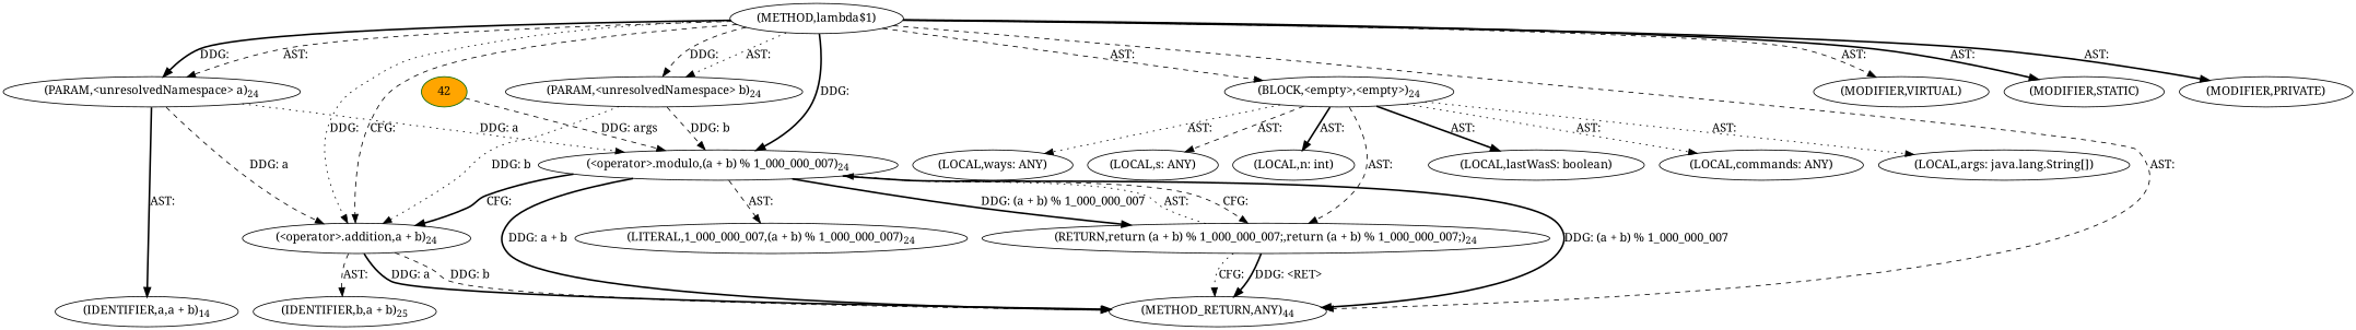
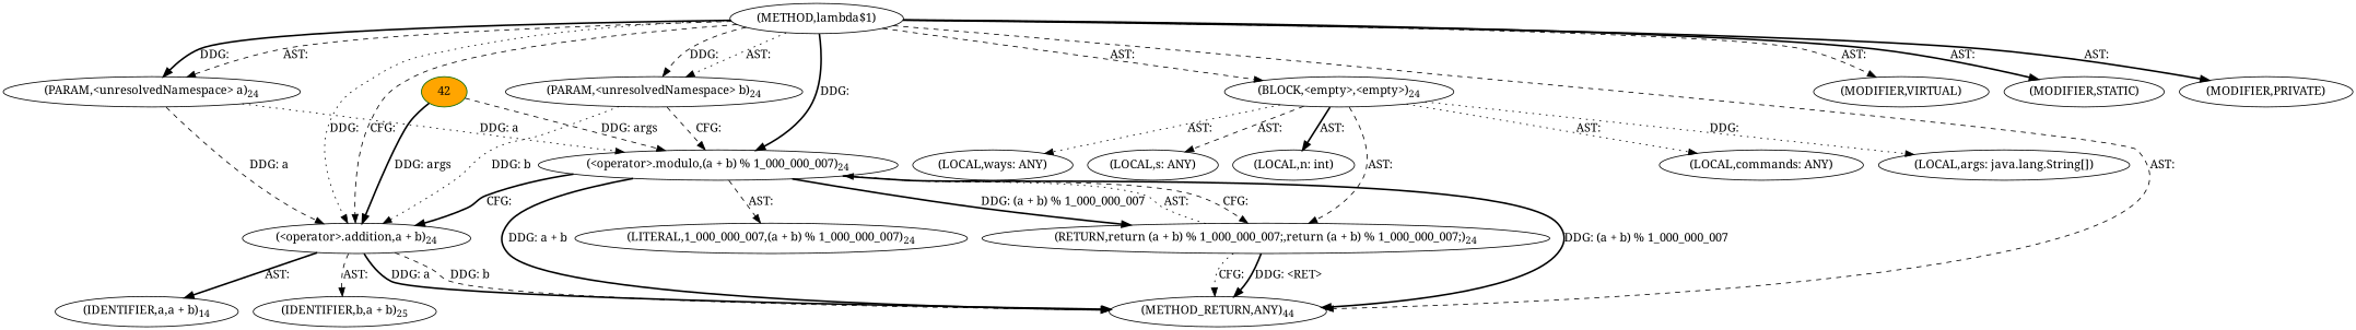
  digraph {
    fontname="Noto Serif"
    node [fontname="Noto Serif"]
    edge [fontname="Noto Serif" style=dashed]
    n1 [label=<(METHOD,lambda$1)>]
    n2 [label=<(PARAM,&lt;unresolvedNamespace&gt; a)<SUB>24</SUB>>]
    n3 [label=<(PARAM,&lt;unresolvedNamespace&gt; b)<SUB>24</SUB>>]
    n4 [label=<(BLOCK,&lt;empty&gt;,&lt;empty&gt;)<SUB>24</SUB>>]
    n5 [label=<(&lt;operator&gt;.modulo,(a + b) % 1_000_000_007)<SUB>24</SUB>>]
    n6 [label=<(&lt;operator&gt;.addition,a + b)<SUB>24</SUB>>]
    n7 [label=<(METHOD_RETURN,ANY)<SUB>44</SUB>>]
    n8 [label=<(MODIFIER,VIRTUAL)>]
    n9 [label=<(MODIFIER,STATIC)>]
    n10 [label=<(MODIFIER,PRIVATE)>]
    n11 [label=<(LOCAL,ways: ANY)>]
    n12 [label=<(LOCAL,s: ANY)>]
    n13 [label=<(LOCAL,n: int)>]
-   n14 [label=<(LOCAL,lastWasS: boolean)>]
    n15 [label=<(LOCAL,commands: ANY)>]
    n16 [label=<(LOCAL,args: java.lang.String[])>]
    n17 [label=<(RETURN,return (a + b) % 1_000_000_007;,return (a + b) % 1_000_000_007;)<SUB>24</SUB>>]
    n18 [label=<(LITERAL,1_000_000_007,(a + b) % 1_000_000_007)<SUB>24</SUB>>]
    n19 [label=<(IDENTIFIER,a,a + b)<SUB>14</SUB>>]
    n20 [label=<(IDENTIFIER,b,a + b)<SUB>25</SUB>>]
    n21 [color=darkgreen fillcolor=orange label=42 style=filled]
    n1 -> n2 [label="AST: "]
    n1 -> n2 [label="DDG: " style=bold]
    n1 -> n3 [label="AST: " style=dotted]
    n1 -> n3 [label="DDG: "]
    n1 -> n4 [label="AST: "]
    n1 -> n5 [label="DDG: " style=bold]
    n1 -> n6 [label="CFG: "]
    n1 -> n6 [label="DDG: " style=dotted]
    n1 -> n7 [label="AST: "]
    n1 -> n8 [label="AST: "]
    n1 -> n9 [label="AST: " style=bold]
    n1 -> n10 [label="AST: " style=bold]
    n2 -> n5 [label="DDG: a" style=dotted]
    n2 -> n6 [label="DDG: a"]
-   n3 -> n5 [label="DDG: b"]
+   n3 -> n5 [label="CFG: "]
    n3 -> n6 [label="DDG: b" style=dotted]
    n4 -> n11 [label="AST: " style=dotted]
    n4 -> n12 [label="AST: "]
    n4 -> n13 [label="AST: " style=bold]
-   n4 -> n14 [label="AST: " style=bold]
    n4 -> n15 [label="AST: " style=dotted]
-   n4 -> n16 [label="AST: " style=dotted]
+   n4 -> n16 [label="DDG: " style=dotted]
    n4 -> n17 [label="AST: "]
    n5 -> n6 [label="CFG: " style=bold]
    n5 -> n7 [label="DDG: a + b" style=bold]
    n5 -> n7 [label="DDG: (a + b) % 1_000_000_007" style=bold]
    n5 -> n17 [label="CFG: "]
    n5 -> n17 [label="DDG: (a + b) % 1_000_000_007" style=bold]
    n5 -> n18 [label="AST: "]
    n6 -> n7 [label="DDG: a" style=bold]
    n6 -> n7 [label="DDG: b"]
-   n2 -> n19 [label="AST: " style=bold]
+   n6 -> n19 [label="AST: " style=bold]
    n6 -> n20 [label="AST: "]
    n17 -> n5 [label="AST: " style=dotted]
    n17 -> n7 [label="CFG: " style=dotted]
    n17 -> n7 [label="DDG: &lt;RET&gt;" style=bold]
    n21 -> n5 [label="DDG: args"]
+   n21 -> n6 [label="DDG: args" style=bold]
  }
